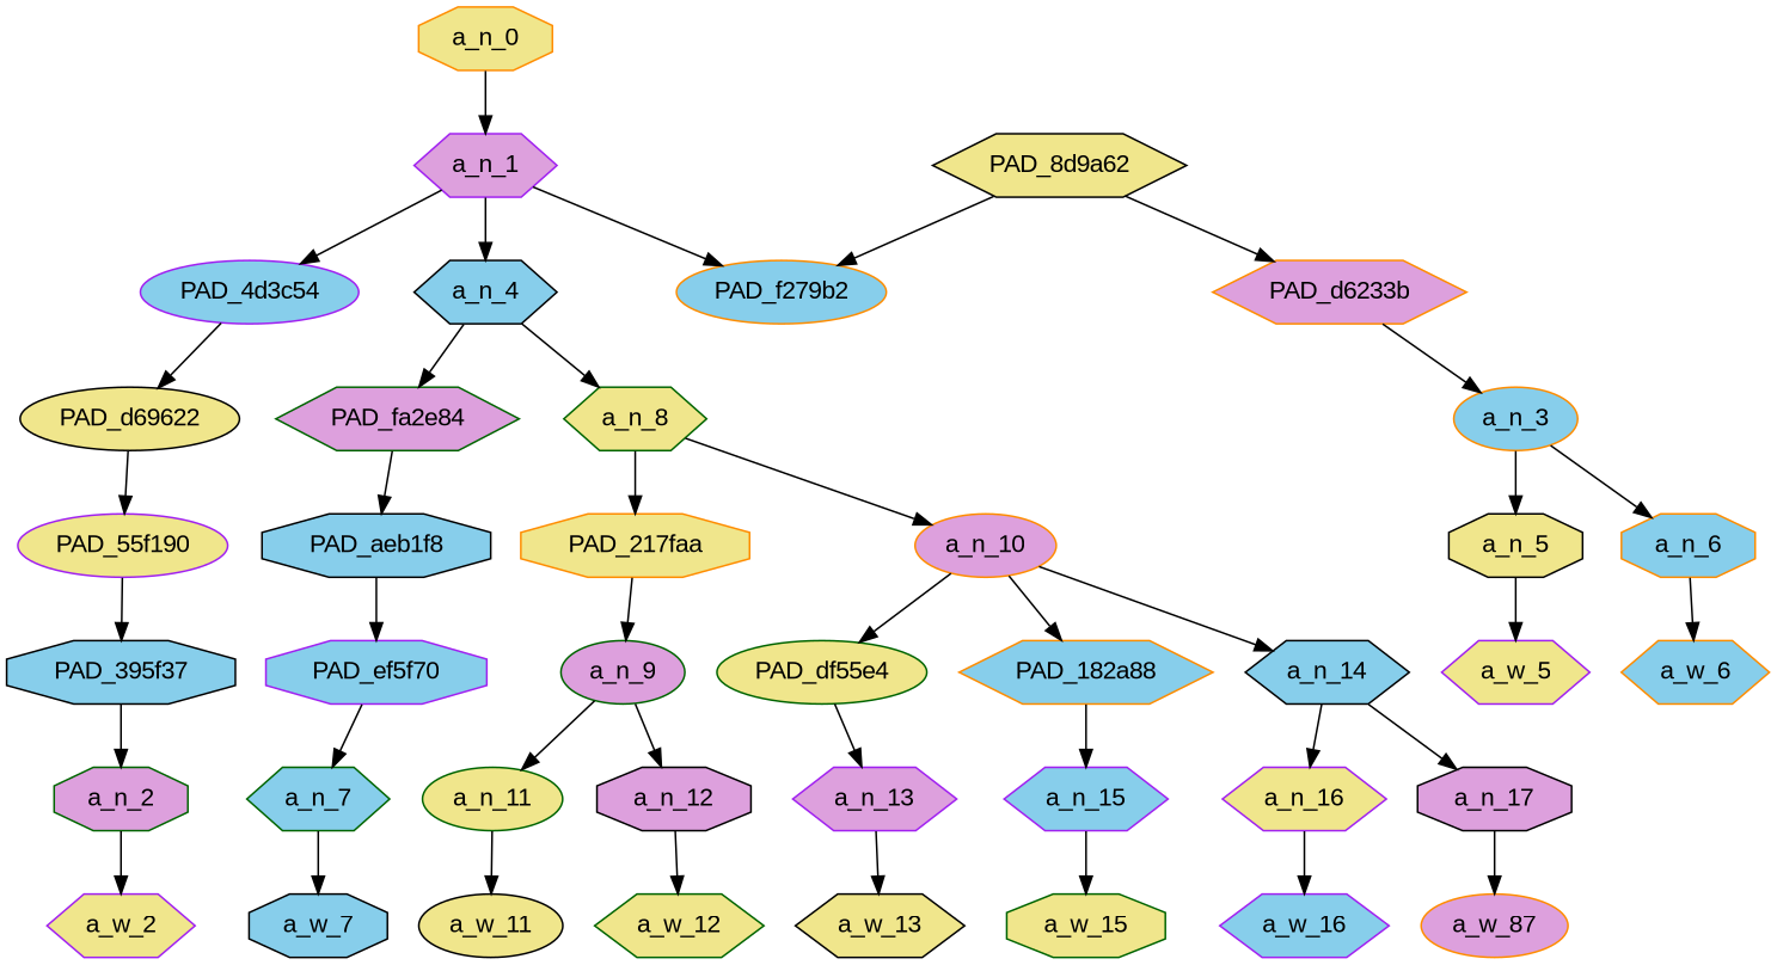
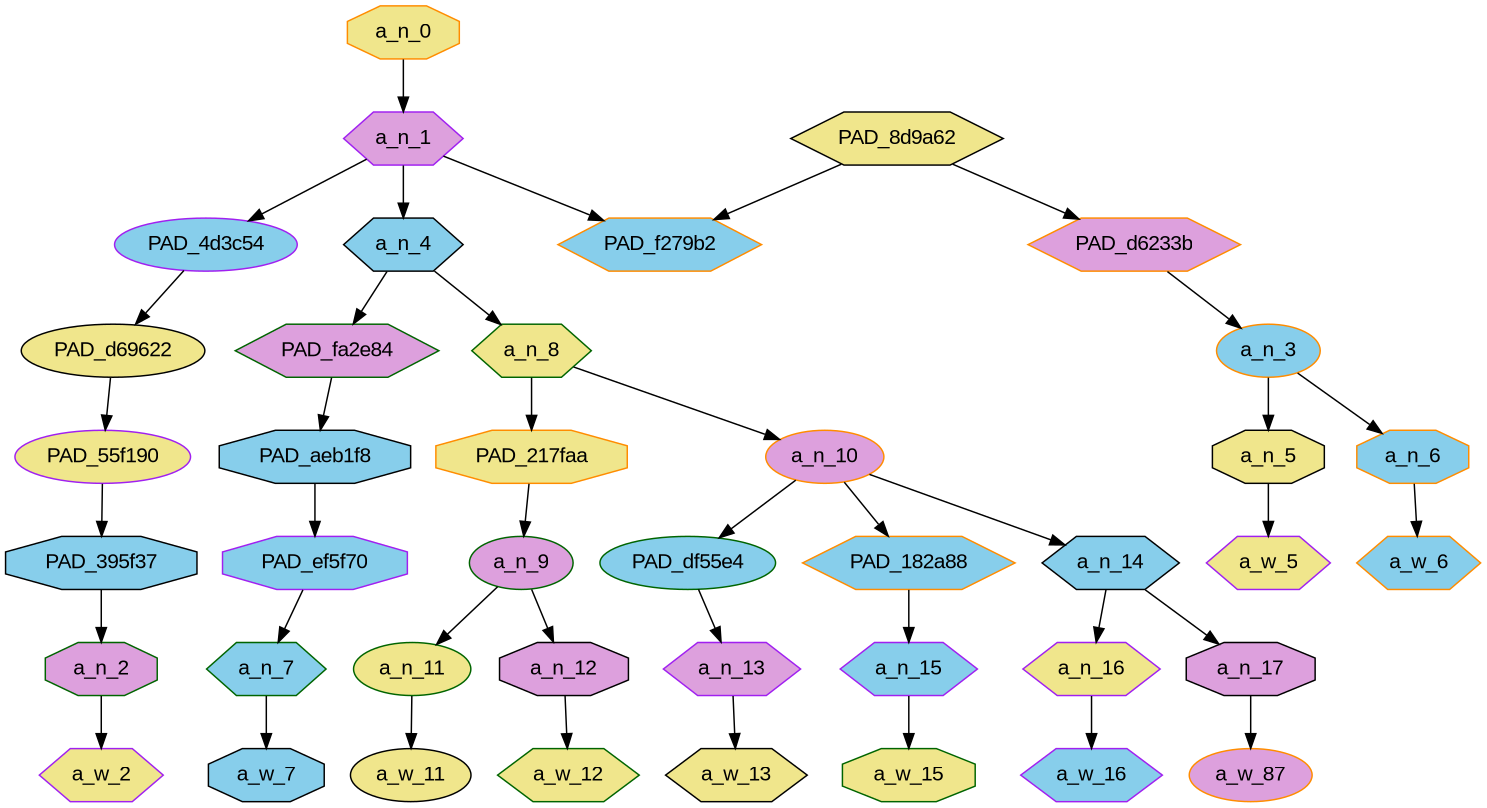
  strict digraph {
    fontname="Liberation Sans"
    node [color=black div_dir=-1 fillcolor=khaki fontname="Liberation Sans" index=0 level=1 shape=hexagon style=filled text_span="[0]" value=0.03810037]
    edge [fontname="Liberation Sans"]
    a_n_0 [color=darkorange div_dir=1 level=7 shape=octagon text_span="[0, 1, 2, 3, 4, 5, 6, 7, 8, 9]" value=1.00000002]
    a_n_1 [color=purple div_dir=1 fillcolor=plum level=6 text_span="[0, 1, 2, 3, 4, 5, 6, 7, 8, 9]" value=0.99994545]
    PAD_4d3c54 [color=purple fillcolor=skyblue level=5 shape=ellipse]
-   PAD_f279b2 [color=darkorange div_dir=1 fillcolor=skyblue index=1 level=5 shape=ellipse text_span="[1, 2]" value=0.28132249]
+   PAD_f279b2 [color=darkorange div_dir=1 fillcolor=skyblue index=1 level=5 text_span="[1, 2]" value=0.28132249]
    a_n_4 [fillcolor=skyblue index=2 level=5 text_span="[3, 4, 5, 6, 7, 8, 9]" value=0.68046802]
    PAD_d69622 [level=4 shape=ellipse]
    n7 [color=darkgreen fillcolor=plum index=2 label=PAD_fa2e84 level=4 text_span="[3]" value=0.05858086]
    a_n_8 [color=darkgreen index=3 level=4 text_span="[4, 5, 6, 7, 8, 9]" value=0.62178640]
    PAD_55f190 [color=purple level=3 shape=ellipse]
    PAD_8d9a62 [div_dir=1 index=1 level=4 text_span="[1, 2]" value=0.28132249]
    PAD_d6233b [color=darkorange div_dir=1 fillcolor=plum index=1 level=3 text_span="[1, 2]" value=0.28132249]
    PAD_aeb1f8 [fillcolor=skyblue index=2 level=3 shape=octagon text_span="[3]" value=0.05858086]
    PAD_217faa [color=darkorange index=3 level=3 shape=octagon text_span="[4, 5]" value=0.40835330]
    a_n_10 [color=darkorange fillcolor=plum index=4 level=3 shape=ellipse text_span="[6, 7, 8, 9]" value=0.21335638]
    PAD_395f37 [fillcolor=skyblue level=2 shape=octagon]
    a_n_2 [color=darkgreen fillcolor=plum shape=octagon]
    a_w_2 [color=purple div_dir=0 level=0 value=put]
    a_n_3 [color=darkorange div_dir=1 fillcolor=skyblue index=1 level=2 shape=ellipse text_span="[1, 2]" value=0.28132249]
    a_n_5 [index=1 shape=octagon text_span="[1]" value=0.05793501]
    a_n_6 [color=darkorange div_dir=1 fillcolor=skyblue index=2 shape=octagon text_span="[2]" value=0.22307327]
    a_w_5 [color=purple div_dir=0 index=1 level=0 text_span="[1]" value=the]
    a_w_6 [color=darkorange div_dir=0 fillcolor=skyblue index=2 level=0 text_span="[2]" value=thooka]
    PAD_ef5f70 [color=purple fillcolor=skyblue index=2 level=2 shape=octagon text_span="[3]" value=0.05858086]
    a_n_9 [color=darkgreen fillcolor=plum index=3 level=2 shape=ellipse text_span="[4, 5]" value=0.40835330]
-   PAD_df55e4 [color=darkgreen index=4 level=2 shape=ellipse text_span="[6]" value=0.04685827]
+   PAD_df55e4 [color=darkgreen fillcolor=skyblue index=4 level=2 shape=ellipse text_span="[6]" value=0.04685827]
    PAD_182a88 [color=darkorange div_dir=1 fillcolor=skyblue index=6 level=2 text_span="[9]" value=0.03808596]
    a_n_14 [fillcolor=skyblue index=5 level=2 text_span="[7, 8]" value=0.12838746]
    a_n_7 [color=darkgreen fillcolor=skyblue index=3 text_span="[3]" value=0.05858086]
    a_w_7 [div_dir=0 fillcolor=skyblue index=3 level=0 shape=octagon text_span="[3]" value=down]
    a_n_11 [color=darkgreen index=4 shape=ellipse text_span="[4]" value=0.16200044]
    a_n_12 [div_dir=1 fillcolor=plum index=5 shape=octagon text_span="[5]" value=0.24626470]
    a_n_13 [color=purple fillcolor=plum index=6 text_span="[6]" value=0.04685827]
    a_n_15 [color=purple div_dir=1 fillcolor=skyblue index=9 text_span="[9]" value=0.03808596]
    a_n_16 [color=purple div_dir=1 index=7 text_span="[7]" value=0.06382559]
    a_n_17 [fillcolor=plum index=8 shape=octagon text_span="[8]" value=0.06450962]
    a_w_11 [div_dir=0 index=4 level=0 shape=ellipse text_span="[4]" value=pussy]
    a_w_12 [color=darkgreen div_dir=0 index=5 level=0 text_span="[5]" value=nigga]
    a_w_13 [div_dir=0 index=6 level=0 text_span="[6]" value=put1]
    a_w_15 [color=darkgreen div_dir=0 index=9 level=0 shape=octagon text_span="[9]" value=up]
    a_w_16 [color=purple div_dir=0 fillcolor=skyblue index=7 level=0 text_span="[7]" value=yo]
    n41 [color=darkorange div_dir=0 fillcolor=plum index=8 label=a_w_87 level=0 shape=ellipse text_span="[8]" value=fist]
    a_n_0 -> a_n_1
    a_n_1 -> PAD_4d3c54
    a_n_1 -> PAD_f279b2
    a_n_1 -> a_n_4
    PAD_4d3c54 -> PAD_d69622
    a_n_4 -> n7
    a_n_4 -> a_n_8
    PAD_d69622 -> PAD_55f190
    n7 -> PAD_aeb1f8
    a_n_8 -> PAD_217faa
    a_n_8 -> a_n_10
    PAD_55f190 -> PAD_395f37
    PAD_8d9a62 -> PAD_f279b2
    PAD_8d9a62 -> PAD_d6233b
    PAD_d6233b -> a_n_3
    PAD_aeb1f8 -> PAD_ef5f70
    PAD_217faa -> a_n_9
    a_n_10 -> PAD_df55e4
    a_n_10 -> PAD_182a88
    a_n_10 -> a_n_14
    PAD_395f37 -> a_n_2
    a_n_2 -> a_w_2
    a_n_3 -> a_n_5
    a_n_3 -> a_n_6
    a_n_5 -> a_w_5
    a_n_6 -> a_w_6
    PAD_ef5f70 -> a_n_7
    a_n_9 -> a_n_11
    a_n_9 -> a_n_12
    PAD_df55e4 -> a_n_13
    PAD_182a88 -> a_n_15
    a_n_14 -> a_n_16
    a_n_14 -> a_n_17
    a_n_7 -> a_w_7
    a_n_11 -> a_w_11
    a_n_12 -> a_w_12
    a_n_13 -> a_w_13
    a_n_15 -> a_w_15
    a_n_16 -> a_w_16
    a_n_17 -> n41
  }
